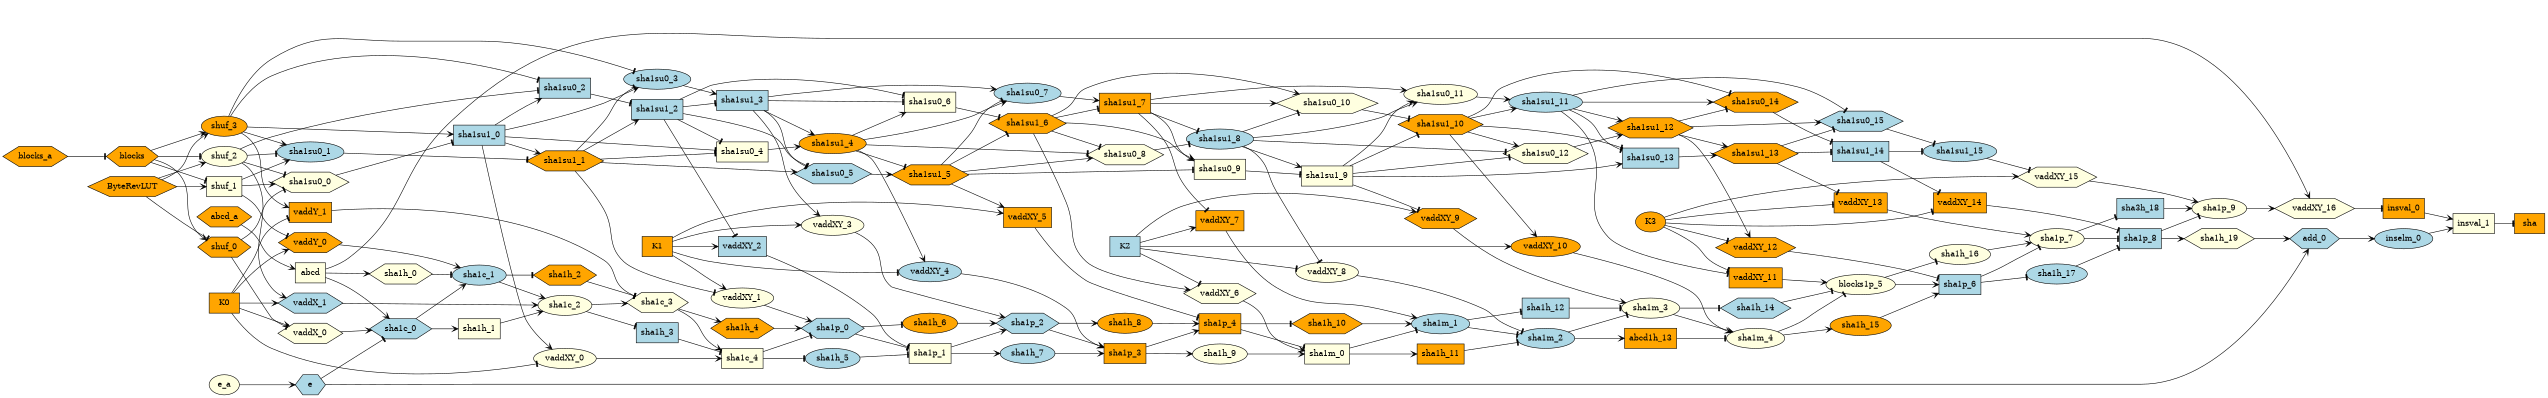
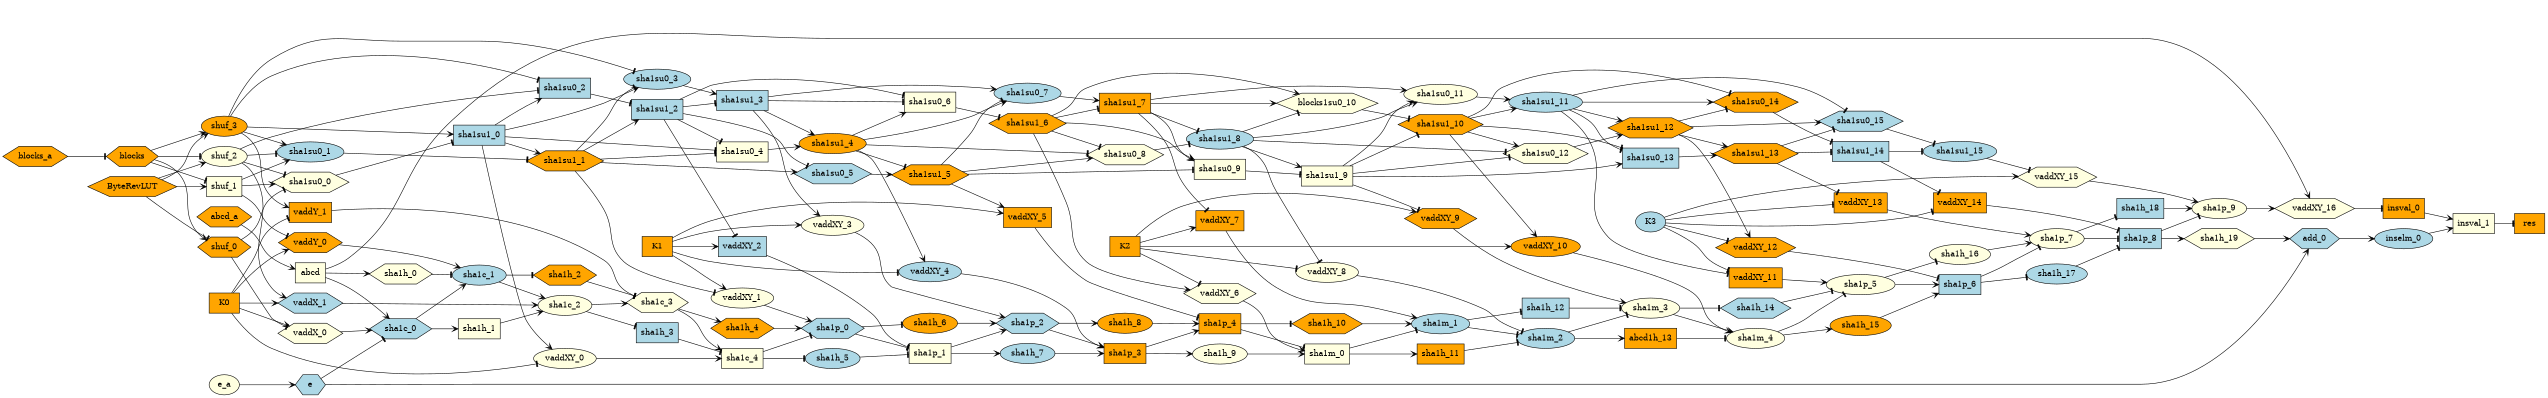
  strict digraph {
    rankdir=LR
    node [fillcolor=orange shape=box style=filled]
    edge [arrowhead=vee]
    abcd_a [shape=hexagon]
    abcd [fillcolor=lightyellow]
    sha1h_0 [fillcolor=lightyellow shape=hexagon]
    sha1c_0 [fillcolor=lightblue shape=hexagon]
    vaddXY_16 [fillcolor=lightyellow shape=hexagon]
    sha1c_1 [fillcolor=lightblue shape=ellipse]
    sha1h_1 [fillcolor=lightyellow]
    insval_0
    sha1c_2 [fillcolor=lightyellow shape=ellipse]
    sha1h_2 [shape=hexagon]
    insval_1 [fillcolor=lightyellow]
    e_a [fillcolor=lightyellow shape=ellipse]
    e [fillcolor=lightblue shape=hexagon]
    add_0 [fillcolor=lightblue shape=hexagon]
    inselm_0 [fillcolor=lightblue shape=ellipse]
    blocks_a [shape=hexagon]
    blocks [shape=hexagon]
    shuf_0 [shape=hexagon]
    shuf_1 [fillcolor=lightyellow]
    shuf_2 [fillcolor=lightyellow shape=ellipse]
    shuf_3 [shape=ellipse]
    vaddX_0 [fillcolor=lightyellow shape=hexagon]
    sha1su0_0 [fillcolor=lightyellow shape=hexagon]
    vaddY_0 [shape=hexagon]
    sha1su0_1 [fillcolor=lightblue shape=ellipse]
    vaddX_1 [fillcolor=lightblue shape=hexagon]
    sha1su0_2 [fillcolor=lightblue]
    vaddY_1
    sha1su1_0 [fillcolor=lightblue]
    sha1su0_3 [fillcolor=lightblue shape=ellipse]
    sha1su1_1 [shape=hexagon]
    sha1su1_2 [fillcolor=lightblue]
    sha1c_3 [fillcolor=lightyellow shape=hexagon]
    vaddXY_0 [fillcolor=lightyellow shape=ellipse]
    sha1su0_4 [fillcolor=lightyellow]
    sha1su1_3 [fillcolor=lightblue]
    ByteRevLUT [shape=hexagon]
    vaddXY_1 [fillcolor=lightyellow shape=ellipse]
    sha1su0_5 [fillcolor=lightblue shape=hexagon]
    sha1h_3 [fillcolor=lightblue]
    vaddXY_2 [fillcolor=lightblue]
    sha1su0_6 [fillcolor=lightyellow]
    sha1c_4 [fillcolor=lightyellow]
    sha1h_4 [shape=hexagon]
    sha1su1_4 [shape=ellipse]
    vaddXY_3 [fillcolor=lightyellow shape=ellipse]
    sha1su0_7 [fillcolor=lightblue shape=ellipse]
    K0
    sha1p_0 [fillcolor=lightblue shape=hexagon]
    sha1h_5 [fillcolor=lightblue shape=ellipse]
    sha1su1_5 [shape=hexagon]
    vaddXY_4 [fillcolor=lightblue shape=ellipse]
    sha1su0_8 [fillcolor=lightyellow shape=hexagon]
    sha1p_1 [fillcolor=lightyellow]
    sha1h_6 [shape=ellipse]
    sha1su1_6 [shape=hexagon]
    vaddXY_5
    sha1su0_9 [fillcolor=lightyellow]
    sha1p_2 [fillcolor=lightblue shape=hexagon]
    sha1h_7 [fillcolor=lightblue shape=ellipse]
    K1
    sha1p_3
    sha1p_4
    sha1h_8 [shape=ellipse]
    sha1h_9 [fillcolor=lightyellow shape=ellipse]
    sha1m_0 [fillcolor=lightyellow]
    sha1h_10 [shape=hexagon]
    sha1su1_7
    vaddXY_6 [fillcolor=lightyellow shape=hexagon]
-   sha1su0_10 [fillcolor=lightyellow shape=hexagon]
+   sha1su0_10 [fillcolor=lightyellow shape=hexagon label=blocks1su0_10]
    sha1su1_8 [fillcolor=lightblue shape=ellipse]
    vaddXY_7
    sha1su0_11 [fillcolor=lightyellow shape=ellipse]
    sha1su1_9 [fillcolor=lightyellow]
    vaddXY_8 [fillcolor=lightyellow shape=ellipse]
    sha1su0_12 [fillcolor=lightyellow shape=hexagon]
    sha1su1_10 [shape=hexagon]
    vaddXY_9 [shape=hexagon]
    sha1su0_13 [fillcolor=lightblue]
    sha1m_1 [fillcolor=lightblue shape=ellipse]
    sha1h_11
    sha1su1_11 [fillcolor=lightblue shape=ellipse]
    vaddXY_10 [shape=ellipse]
    sha1su0_14 [shape=hexagon]
    sha1m_2 [fillcolor=lightblue shape=ellipse]
    sha1h_12 [fillcolor=lightblue]
-   K2 [fillcolor=lightblue]
+   K2
    sha1m_3 [fillcolor=lightyellow shape=ellipse]
    sha1m_4 [fillcolor=lightyellow shape=ellipse]
    n90 [label=abcd1h_13]
    sha1h_14 [fillcolor=lightblue shape=hexagon]
-   sha1p_5 [fillcolor=lightyellow shape=ellipse label=blocks1p_5]
+   sha1p_5 [fillcolor=lightyellow shape=ellipse]
    sha1h_15 [shape=ellipse]
    sha1su1_12 [shape=hexagon]
    vaddXY_11
    sha1su0_15 [fillcolor=lightblue shape=hexagon]
    sha1su1_13 [shape=hexagon]
    vaddXY_12 [shape=hexagon]
    sha1su1_14 [fillcolor=lightblue]
    vaddXY_13
    sha1su1_15 [fillcolor=lightblue shape=ellipse]
    vaddXY_14
    sha1p_6 [fillcolor=lightblue]
    sha1h_16 [fillcolor=lightyellow shape=ellipse]
    vaddXY_15 [fillcolor=lightyellow shape=hexagon]
    sha1p_7 [fillcolor=lightyellow shape=ellipse]
    sha1h_17 [fillcolor=lightblue shape=ellipse]
-   K3 [shape=ellipse]
+   K3 [fillcolor=lightblue shape=ellipse]
    sha1p_8 [fillcolor=lightblue]
    sha1p_9 [fillcolor=lightyellow shape=ellipse]
-   sha1h_18 [fillcolor=lightblue label=sha3h_18]
+   sha1h_18 [fillcolor=lightblue]
    sha1h_19 [fillcolor=lightyellow shape=hexagon]
-   res [label=sha]
+   res
    abcd_a -> abcd
    abcd -> sha1h_0
    abcd -> sha1c_0
    abcd -> vaddXY_16
    sha1h_0 -> sha1c_1 [arrowhead=tee]
    sha1c_0 -> sha1c_1
    sha1c_0 -> sha1h_1
    vaddXY_16 -> insval_0 [arrowhead=tee]
    sha1c_1 -> sha1c_2
    sha1c_1 -> sha1h_2 [arrowhead=tee]
    sha1h_1 -> sha1c_2
    insval_0 -> insval_1
    sha1c_2 -> sha1c_3
    sha1c_2 -> sha1h_3 [arrowhead=tee]
    sha1h_2 -> sha1c_3 [arrowhead=tee]
    insval_1 -> res [arrowhead=tee]
    e_a -> e
    e -> sha1c_0 [arrowhead=tee]
    e -> add_0
    add_0 -> inselm_0
    inselm_0 -> insval_1
    blocks_a -> blocks [arrowhead=tee]
    blocks -> shuf_0
    blocks -> shuf_1 [arrowhead=tee]
    blocks -> shuf_2 [arrowhead=tee]
    blocks -> shuf_3
    shuf_0 -> vaddX_0 [arrowhead=tee]
    shuf_0 -> sha1su0_0 [arrowhead=tee]
    shuf_1 -> sha1su0_0
    shuf_1 -> vaddY_0 [arrowhead=tee]
    shuf_1 -> sha1su0_1
    shuf_2 -> sha1su0_0 [arrowhead=tee]
    shuf_2 -> sha1su0_1 [arrowhead=tee]
    shuf_2 -> vaddX_1
    shuf_2 -> sha1su0_2 [arrowhead=tee]
    shuf_3 -> sha1su0_1
    shuf_3 -> sha1su0_2 [arrowhead=tee]
    shuf_3 -> vaddY_1
    shuf_3 -> sha1su1_0
    shuf_3 -> sha1su0_3 [arrowhead=tee]
    vaddX_0 -> sha1c_0
    sha1su0_0 -> sha1su1_0 [arrowhead=tee]
    vaddY_0 -> sha1c_1
    sha1su0_1 -> sha1su1_1 [arrowhead=tee]
    vaddX_1 -> sha1c_2
    sha1su0_2 -> sha1su1_2 [arrowhead=tee]
    vaddY_1 -> sha1c_3 [arrowhead=tee]
    sha1su1_0 -> sha1su0_2
    sha1su1_0 -> sha1su0_3
    sha1su1_0 -> sha1su1_1
    sha1su1_0 -> vaddXY_0
    sha1su1_0 -> sha1su0_4 [arrowhead=tee]
    sha1su0_3 -> sha1su1_3
    sha1su1_1 -> sha1su0_3 [arrowhead=tee]
    sha1su1_1 -> sha1su1_2
    sha1su1_1 -> sha1su0_4 [arrowhead=tee]
    sha1su1_1 -> vaddXY_1 [arrowhead=tee]
    sha1su1_1 -> sha1su0_5
    sha1su1_2 -> sha1su0_4 [arrowhead=tee]
    sha1su1_2 -> sha1su1_3 [arrowhead=tee]
    sha1su1_2 -> sha1su0_5 [arrowhead=tee]
    sha1su1_2 -> vaddXY_2 [arrowhead=tee]
    sha1su1_2 -> sha1su0_6 [arrowhead=tee]
    sha1c_3 -> sha1c_4
    sha1c_3 -> sha1h_4
    vaddXY_0 -> sha1c_4
    sha1su0_4 -> sha1su1_4
-   sha1su1_3 -> sha1su0_5 [arrowhead=tee]
    sha1su1_3 -> sha1su0_6 [arrowhead=tee]
    sha1su1_3 -> sha1su1_4
    sha1su1_3 -> vaddXY_3
    sha1su1_3 -> sha1su0_7
    ByteRevLUT -> shuf_0 [arrowhead=tee]
    ByteRevLUT -> shuf_1
    ByteRevLUT -> shuf_2
    ByteRevLUT -> shuf_3
    vaddXY_1 -> sha1p_0
    sha1su0_5 -> sha1su1_5
    sha1h_3 -> sha1c_4 [arrowhead=tee]
    vaddXY_2 -> sha1p_1 [arrowhead=tee]
    sha1su0_6 -> sha1su1_6 [arrowhead=tee]
    sha1c_4 -> sha1p_0 [arrowhead=tee]
    sha1c_4 -> sha1h_5 [arrowhead=tee]
    sha1h_4 -> sha1p_0
    sha1su1_4 -> sha1su0_6
    sha1su1_4 -> sha1su0_7
    sha1su1_4 -> sha1su1_5 [arrowhead=tee]
    sha1su1_4 -> vaddXY_4
    sha1su1_4 -> sha1su0_8 [arrowhead=tee]
    vaddXY_3 -> sha1p_2
    sha1su0_7 -> sha1su1_7
    K0 -> vaddX_0
    K0 -> vaddY_0
    K0 -> vaddX_1
    K0 -> vaddY_1 [arrowhead=tee]
    K0 -> vaddXY_0 [arrowhead=tee]
    sha1p_0 -> sha1p_1 [arrowhead=tee]
    sha1p_0 -> sha1h_6 [arrowhead=tee]
    sha1h_5 -> sha1p_1 [arrowhead=tee]
    sha1su1_5 -> sha1su0_7 [arrowhead=tee]
    sha1su1_5 -> sha1su0_8
-   sha1su1_5 -> sha1su1_6 [arrowhead=tee]
    sha1su1_5 -> vaddXY_5
    sha1su1_5 -> sha1su0_9 [arrowhead=tee]
    vaddXY_4 -> sha1p_3
    sha1su0_8 -> sha1su1_8 [arrowhead=tee]
    sha1p_1 -> sha1p_2
    sha1p_1 -> sha1h_7
    sha1h_6 -> sha1p_2
    sha1su1_6 -> sha1su0_8 [arrowhead=tee]
    sha1su1_6 -> sha1su0_9
    sha1su1_6 -> sha1su1_7 [arrowhead=tee]
    sha1su1_6 -> vaddXY_6
    sha1su1_6 -> sha1su0_10
    vaddXY_5 -> sha1p_4 [arrowhead=tee]
    sha1su0_9 -> sha1su1_9 [arrowhead=tee]
    sha1p_2 -> sha1p_3
    sha1p_2 -> sha1h_8
    sha1h_7 -> sha1p_3
    K1 -> vaddXY_1
    K1 -> vaddXY_2
    K1 -> vaddXY_3
    K1 -> vaddXY_4 [arrowhead=tee]
    K1 -> vaddXY_5
    sha1p_3 -> sha1p_4
    sha1p_3 -> sha1h_9
    sha1p_4 -> sha1m_0 [arrowhead=tee]
    sha1p_4 -> sha1h_10 [arrowhead=tee]
    sha1h_8 -> sha1p_4
    sha1h_9 -> sha1m_0
    sha1m_0 -> sha1m_1 [arrowhead=tee]
    sha1m_0 -> sha1h_11
    sha1h_10 -> sha1m_1
    sha1su1_7 -> sha1su0_9
    sha1su1_7 -> sha1su0_10
    sha1su1_7 -> sha1su1_8 [arrowhead=tee]
    sha1su1_7 -> vaddXY_7 [arrowhead=tee]
    sha1su1_7 -> sha1su0_11
    vaddXY_6 -> sha1m_0
    sha1su0_10 -> sha1su1_10 [arrowhead=tee]
    sha1su1_8 -> sha1su0_10 [arrowhead=tee]
    sha1su1_8 -> sha1su0_11
    sha1su1_8 -> sha1su1_9
    sha1su1_8 -> vaddXY_8 [arrowhead=tee]
    sha1su1_8 -> sha1su0_12 [arrowhead=tee]
    vaddXY_7 -> sha1m_1
    sha1su0_11 -> sha1su1_11
    sha1su1_9 -> sha1su0_11
    sha1su1_9 -> sha1su0_12 [arrowhead=tee]
    sha1su1_9 -> sha1su1_10 [arrowhead=tee]
    sha1su1_9 -> vaddXY_9 [arrowhead=tee]
    sha1su1_9 -> sha1su0_13
    vaddXY_8 -> sha1m_2 [arrowhead=tee]
    sha1su0_12 -> sha1su1_12
    sha1su1_10 -> sha1su0_12
    sha1su1_10 -> sha1su0_13 [arrowhead=tee]
    sha1su1_10 -> sha1su1_11
    sha1su1_10 -> vaddXY_10
    sha1su1_10 -> sha1su0_14 [arrowhead=tee]
    vaddXY_9 -> sha1m_3
    sha1su0_13 -> sha1su1_13
    sha1m_1 -> sha1m_2 [arrowhead=tee]
    sha1m_1 -> sha1h_12 [arrowhead=tee]
    sha1h_11 -> sha1m_2 [arrowhead=tee]
    sha1su1_11 -> sha1su0_13 [arrowhead=tee]
    sha1su1_11 -> sha1su0_14
    sha1su1_11 -> sha1su1_12
    sha1su1_11 -> vaddXY_11 [arrowhead=tee]
    sha1su1_11 -> sha1su0_15 [arrowhead=tee]
    vaddXY_10 -> sha1m_4
    sha1su0_14 -> sha1su1_14 [arrowhead=tee]
    sha1m_2 -> sha1m_3 [arrowhead=tee]
    sha1m_2 -> n90
    sha1h_12 -> sha1m_3 [arrowhead=tee]
    K2 -> vaddXY_6 [arrowhead=tee]
    K2 -> vaddXY_7
    K2 -> vaddXY_8 [arrowhead=tee]
    K2 -> vaddXY_9
    K2 -> vaddXY_10
    sha1m_3 -> sha1m_4
    sha1m_3 -> sha1h_14 [arrowhead=tee]
    sha1m_4 -> sha1p_5 [arrowhead=tee]
    sha1m_4 -> sha1h_15
    n90 -> sha1m_4 [arrowhead=tee]
    sha1h_14 -> sha1p_5 [arrowhead=tee]
    sha1p_5 -> sha1p_6
    sha1p_5 -> sha1h_16 [arrowhead=tee]
    sha1h_15 -> sha1p_6
    sha1su1_12 -> sha1su0_14 [arrowhead=tee]
    sha1su1_12 -> sha1su0_15
    sha1su1_12 -> sha1su1_13
    sha1su1_12 -> vaddXY_12
    vaddXY_11 -> sha1p_5
    sha1su0_15 -> sha1su1_15 [arrowhead=tee]
    sha1su1_13 -> sha1su0_15 [arrowhead=tee]
    sha1su1_13 -> sha1su1_14 [arrowhead=tee]
    sha1su1_13 -> vaddXY_13 [arrowhead=tee]
    vaddXY_12 -> sha1p_6 [arrowhead=tee]
    sha1su1_14 -> sha1su1_15 [arrowhead=tee]
    sha1su1_14 -> vaddXY_14 [arrowhead=tee]
    vaddXY_13 -> sha1p_7
    sha1su1_15 -> vaddXY_15 [arrowhead=tee]
    vaddXY_14 -> sha1p_8 [arrowhead=tee]
    sha1p_6 -> sha1p_7 [arrowhead=tee]
    sha1p_6 -> sha1h_17 [arrowhead=tee]
    sha1h_16 -> sha1p_7
    vaddXY_15 -> sha1p_9
    sha1p_7 -> sha1p_8 [arrowhead=tee]
    sha1p_7 -> sha1h_18 [arrowhead=tee]
    sha1h_17 -> sha1p_8 [arrowhead=tee]
    K3 -> vaddXY_11 [arrowhead=tee]
    K3 -> vaddXY_12 [arrowhead=tee]
    K3 -> vaddXY_13 [arrowhead=tee]
    K3 -> vaddXY_14 [arrowhead=tee]
    K3 -> vaddXY_15
    sha1p_8 -> sha1p_9 [arrowhead=tee]
    sha1p_8 -> sha1h_19
    sha1p_9 -> vaddXY_16
    sha1h_18 -> sha1p_9
    sha1h_19 -> add_0
  }
